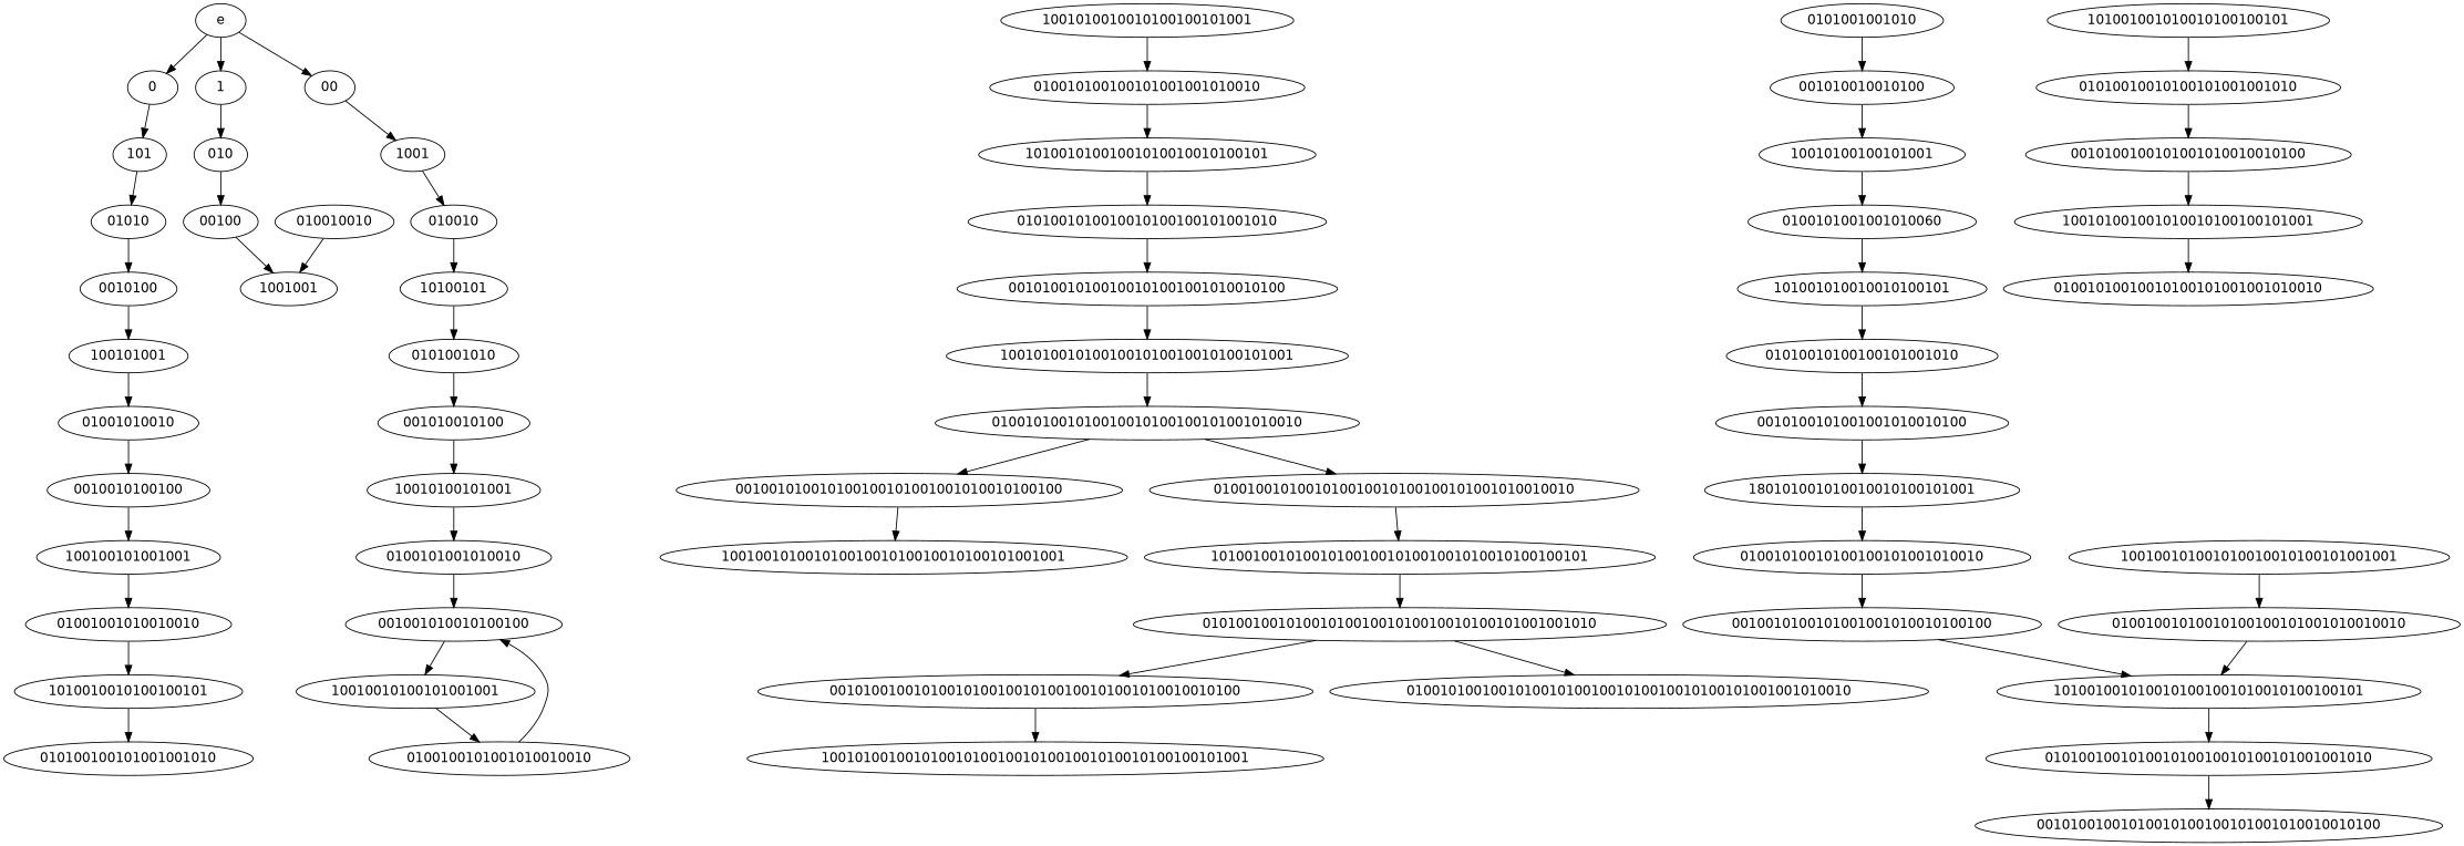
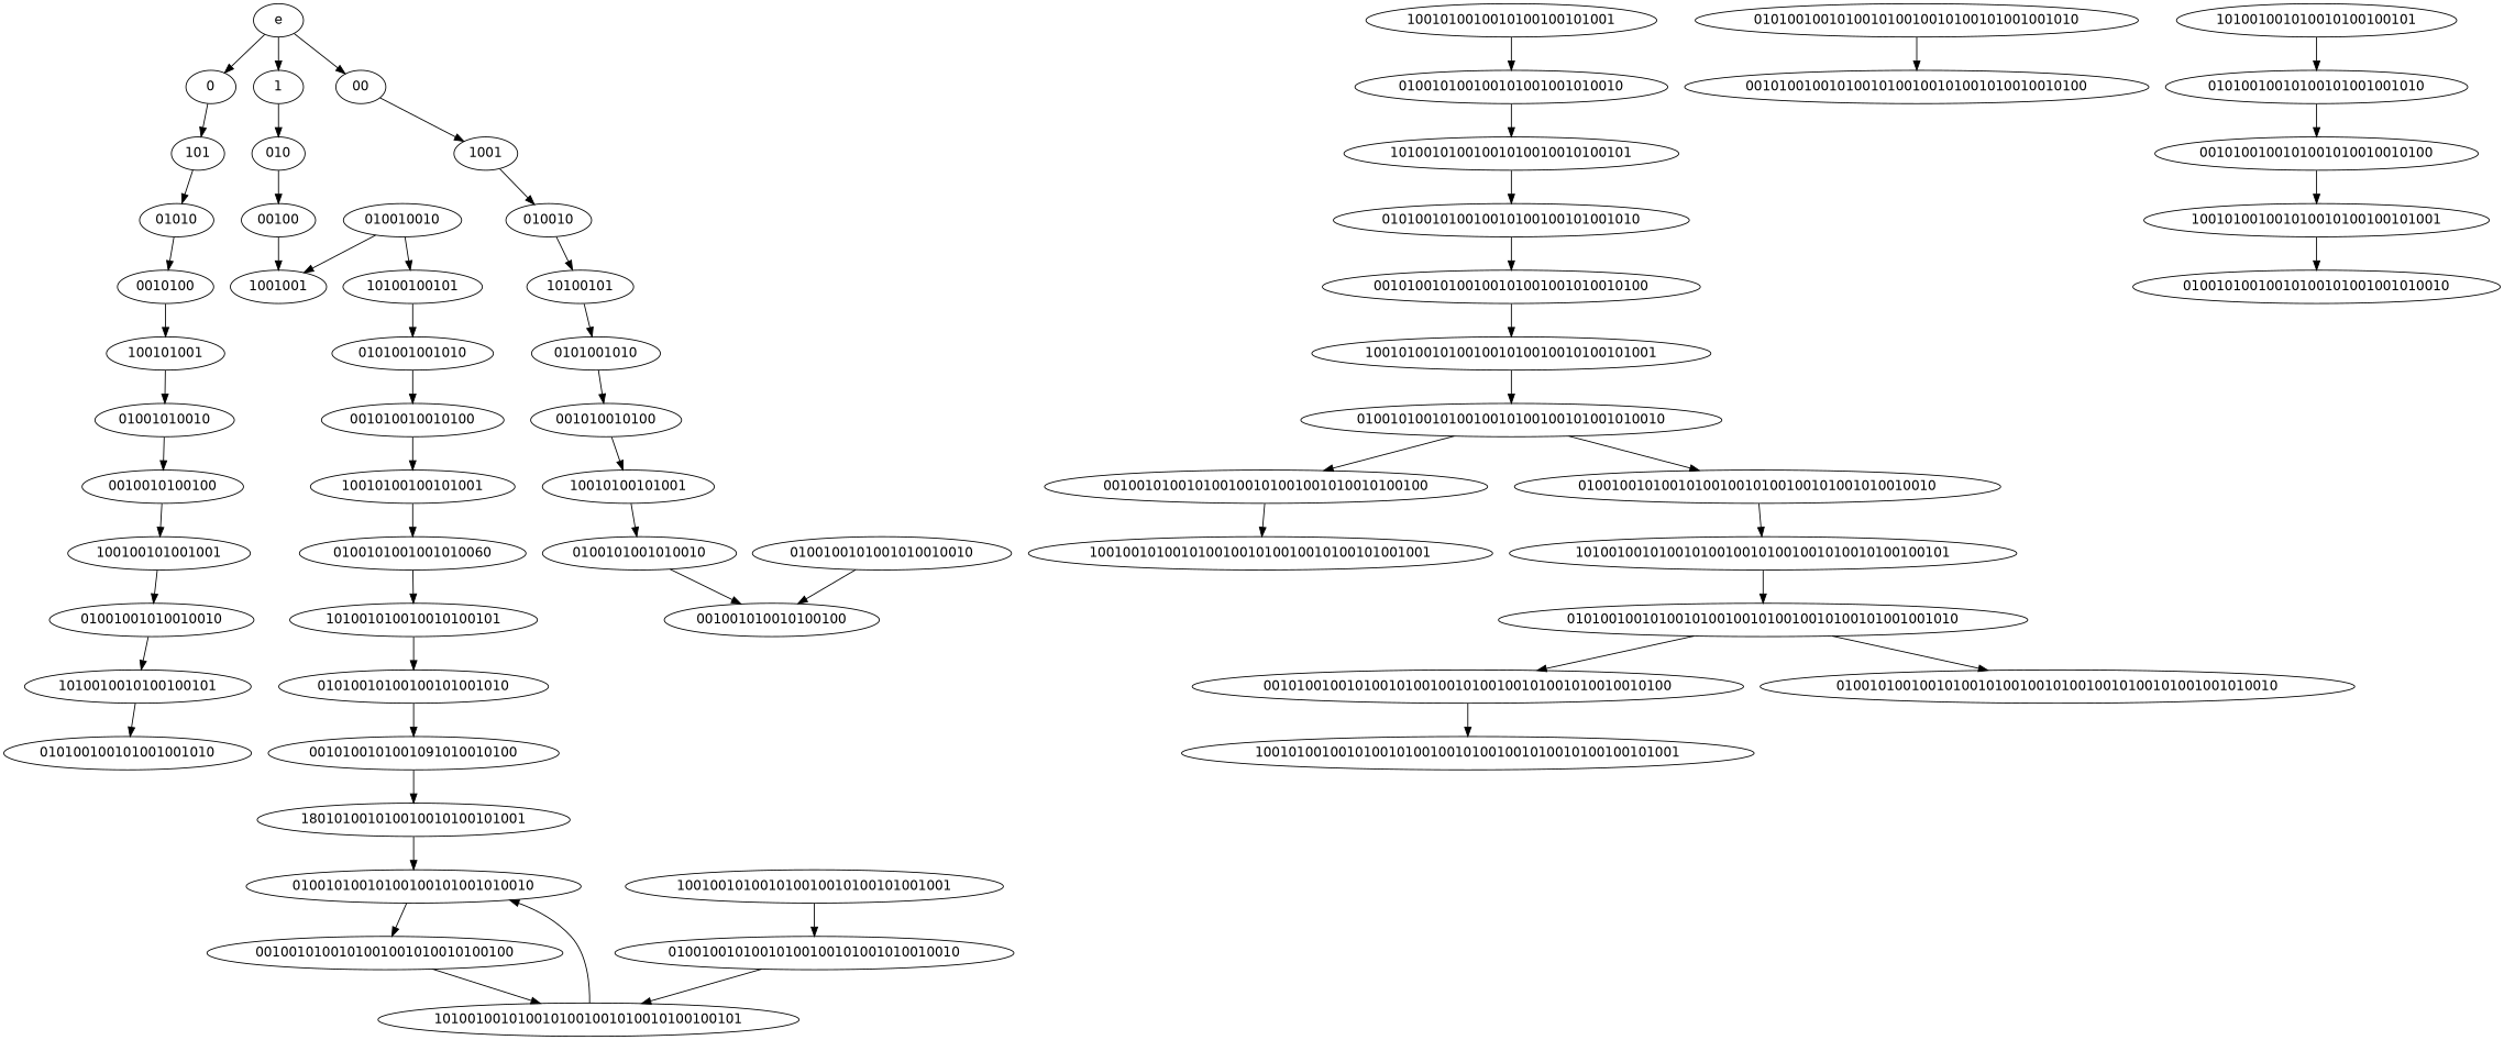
  digraph {
    node [fontname=DejaVuSans]
    e
    0
    1
    00
    101
    010
    1001
    01010
    00100
    010010
    0010100
    100101001
    01001010010
    0010010100100
    100100101001001
    01001001010010010
    1010010010100100101
    010100100101001001010
    1001010010010100100101001
    010010100100101001001010010
    10100101001001010010010100101
    0101001010010010100100101001010
    001010010100100101001001010010100
    10010100101001001010010010100101001
    0100101001010010010100100101001010010
    001001010010100100101001001010010100100
    0100100101001010010010100100101001010010010
    10010010100101001001010010010100101001001
    101001001010010100100101001001010010100100101
    01010010010100101001001010010010100101001001010
    0010100100101001010010010100100101001010010010100
    01001010010010100101001001010010010100101001001010010
    100101001001010010100100101001001010010100100101001
    1001001
    010010010
+   10100100101
    0101001001010
    001010010010100
    10010100100101001
    n40 [label=0100101001001010060]
    101001010010010100101
    01010010100100101001010
-   0010100101001001010010100
+   0010100101001001010010100 [label=0010100101001091010010100]
    n44 [label=180101001010010010100101001]
    01001010010100100101001010010
    0010010100101001001010010100100
    1010010010100101001001010010100100101
    100100101001010010010100101001001
    01001001010010100100101001010010010
    010100100101001010010010100101001001010
    00101001001010010100100101001010010010100
    10100101
    0101001010
    001010010100
    10010100101001
    0100101001010010
    001001010010100100
-   10010010100101001001
    0100100101001010010010
    101001001010010100100101
    01010010010100101001001010
    0010100100101001010010010100
    100101001001010010100100101001
    01001010010010100101001001010010
    e -> 0
    e -> 1
    e -> 00
    0 -> 101
    1 -> 010
    00 -> 1001
    101 -> 01010
    010 -> 00100
    1001 -> 010010
    01010 -> 0010100
    00100 -> 1001001
    010010 -> 10100101
    0010100 -> 100101001
    100101001 -> 01001010010
    01001010010 -> 0010010100100
    0010010100100 -> 100100101001001
    100100101001001 -> 01001001010010010
    01001001010010010 -> 1010010010100100101
    1010010010100100101 -> 010100100101001001010
    1001010010010100100101001 -> 010010100100101001001010010
    010010100100101001001010010 -> 10100101001001010010010100101
    10100101001001010010010100101 -> 0101001010010010100100101001010
    0101001010010010100100101001010 -> 001010010100100101001001010010100
    001010010100100101001001010010100 -> 10010100101001001010010010100101001
    10010100101001001010010010100101001 -> 0100101001010010010100100101001010010
    0100101001010010010100100101001010010 -> 001001010010100100101001001010010100100
    0100101001010010010100100101001010010 -> 0100100101001010010010100100101001010010010
    001001010010100100101001001010010100100 -> 10010010100101001001010010010100101001001
    0100100101001010010010100100101001010010010 -> 101001001010010100100101001001010010100100101
    101001001010010100100101001001010010100100101 -> 01010010010100101001001010010010100101001001010
    01010010010100101001001010010010100101001001010 -> 0010100100101001010010010100100101001010010010100
    01010010010100101001001010010010100101001001010 -> 01001010010010100101001001010010010100101001001010010
    0010100100101001010010010100100101001010010010100 -> 100101001001010010100100101001001010010100100101001
    010010010 -> 1001001
+   010010010 -> 10100100101
+   10100100101 -> 0101001001010
    0101001001010 -> 001010010010100
    001010010010100 -> 10010100100101001
    10010100100101001 -> n40
    n40 -> 101001010010010100101
    101001010010010100101 -> 01010010100100101001010
    01010010100100101001010 -> 0010100101001001010010100
    0010100101001001010010100 -> n44
    n44 -> 01001010010100100101001010010
    01001010010100100101001010010 -> 0010010100101001001010010100100
    0010010100101001001010010100100 -> 1010010010100101001001010010100100101
-   1010010010100101001001010010100100101 -> 010100100101001010010010100101001001010
+   1010010010100101001001010010100100101 -> 01001010010100100101001010010
    100100101001010010010100101001001 -> 01001001010010100100101001010010010
    01001001010010100100101001010010010 -> 1010010010100101001001010010100100101
    010100100101001010010010100101001001010 -> 00101001001010010100100101001010010010100
    10100101 -> 0101001010
    0101001010 -> 001010010100
    001010010100 -> 10010100101001
    10010100101001 -> 0100101001010010
    0100101001010010 -> 001001010010100100
-   001001010010100100 -> 10010010100101001001
-   10010010100101001001 -> 0100100101001010010010
    0100100101001010010010 -> 001001010010100100
    101001001010010100100101 -> 01010010010100101001001010
    01010010010100101001001010 -> 0010100100101001010010010100
    0010100100101001010010010100 -> 100101001001010010100100101001
    100101001001010010100100101001 -> 01001010010010100101001001010010
  }
